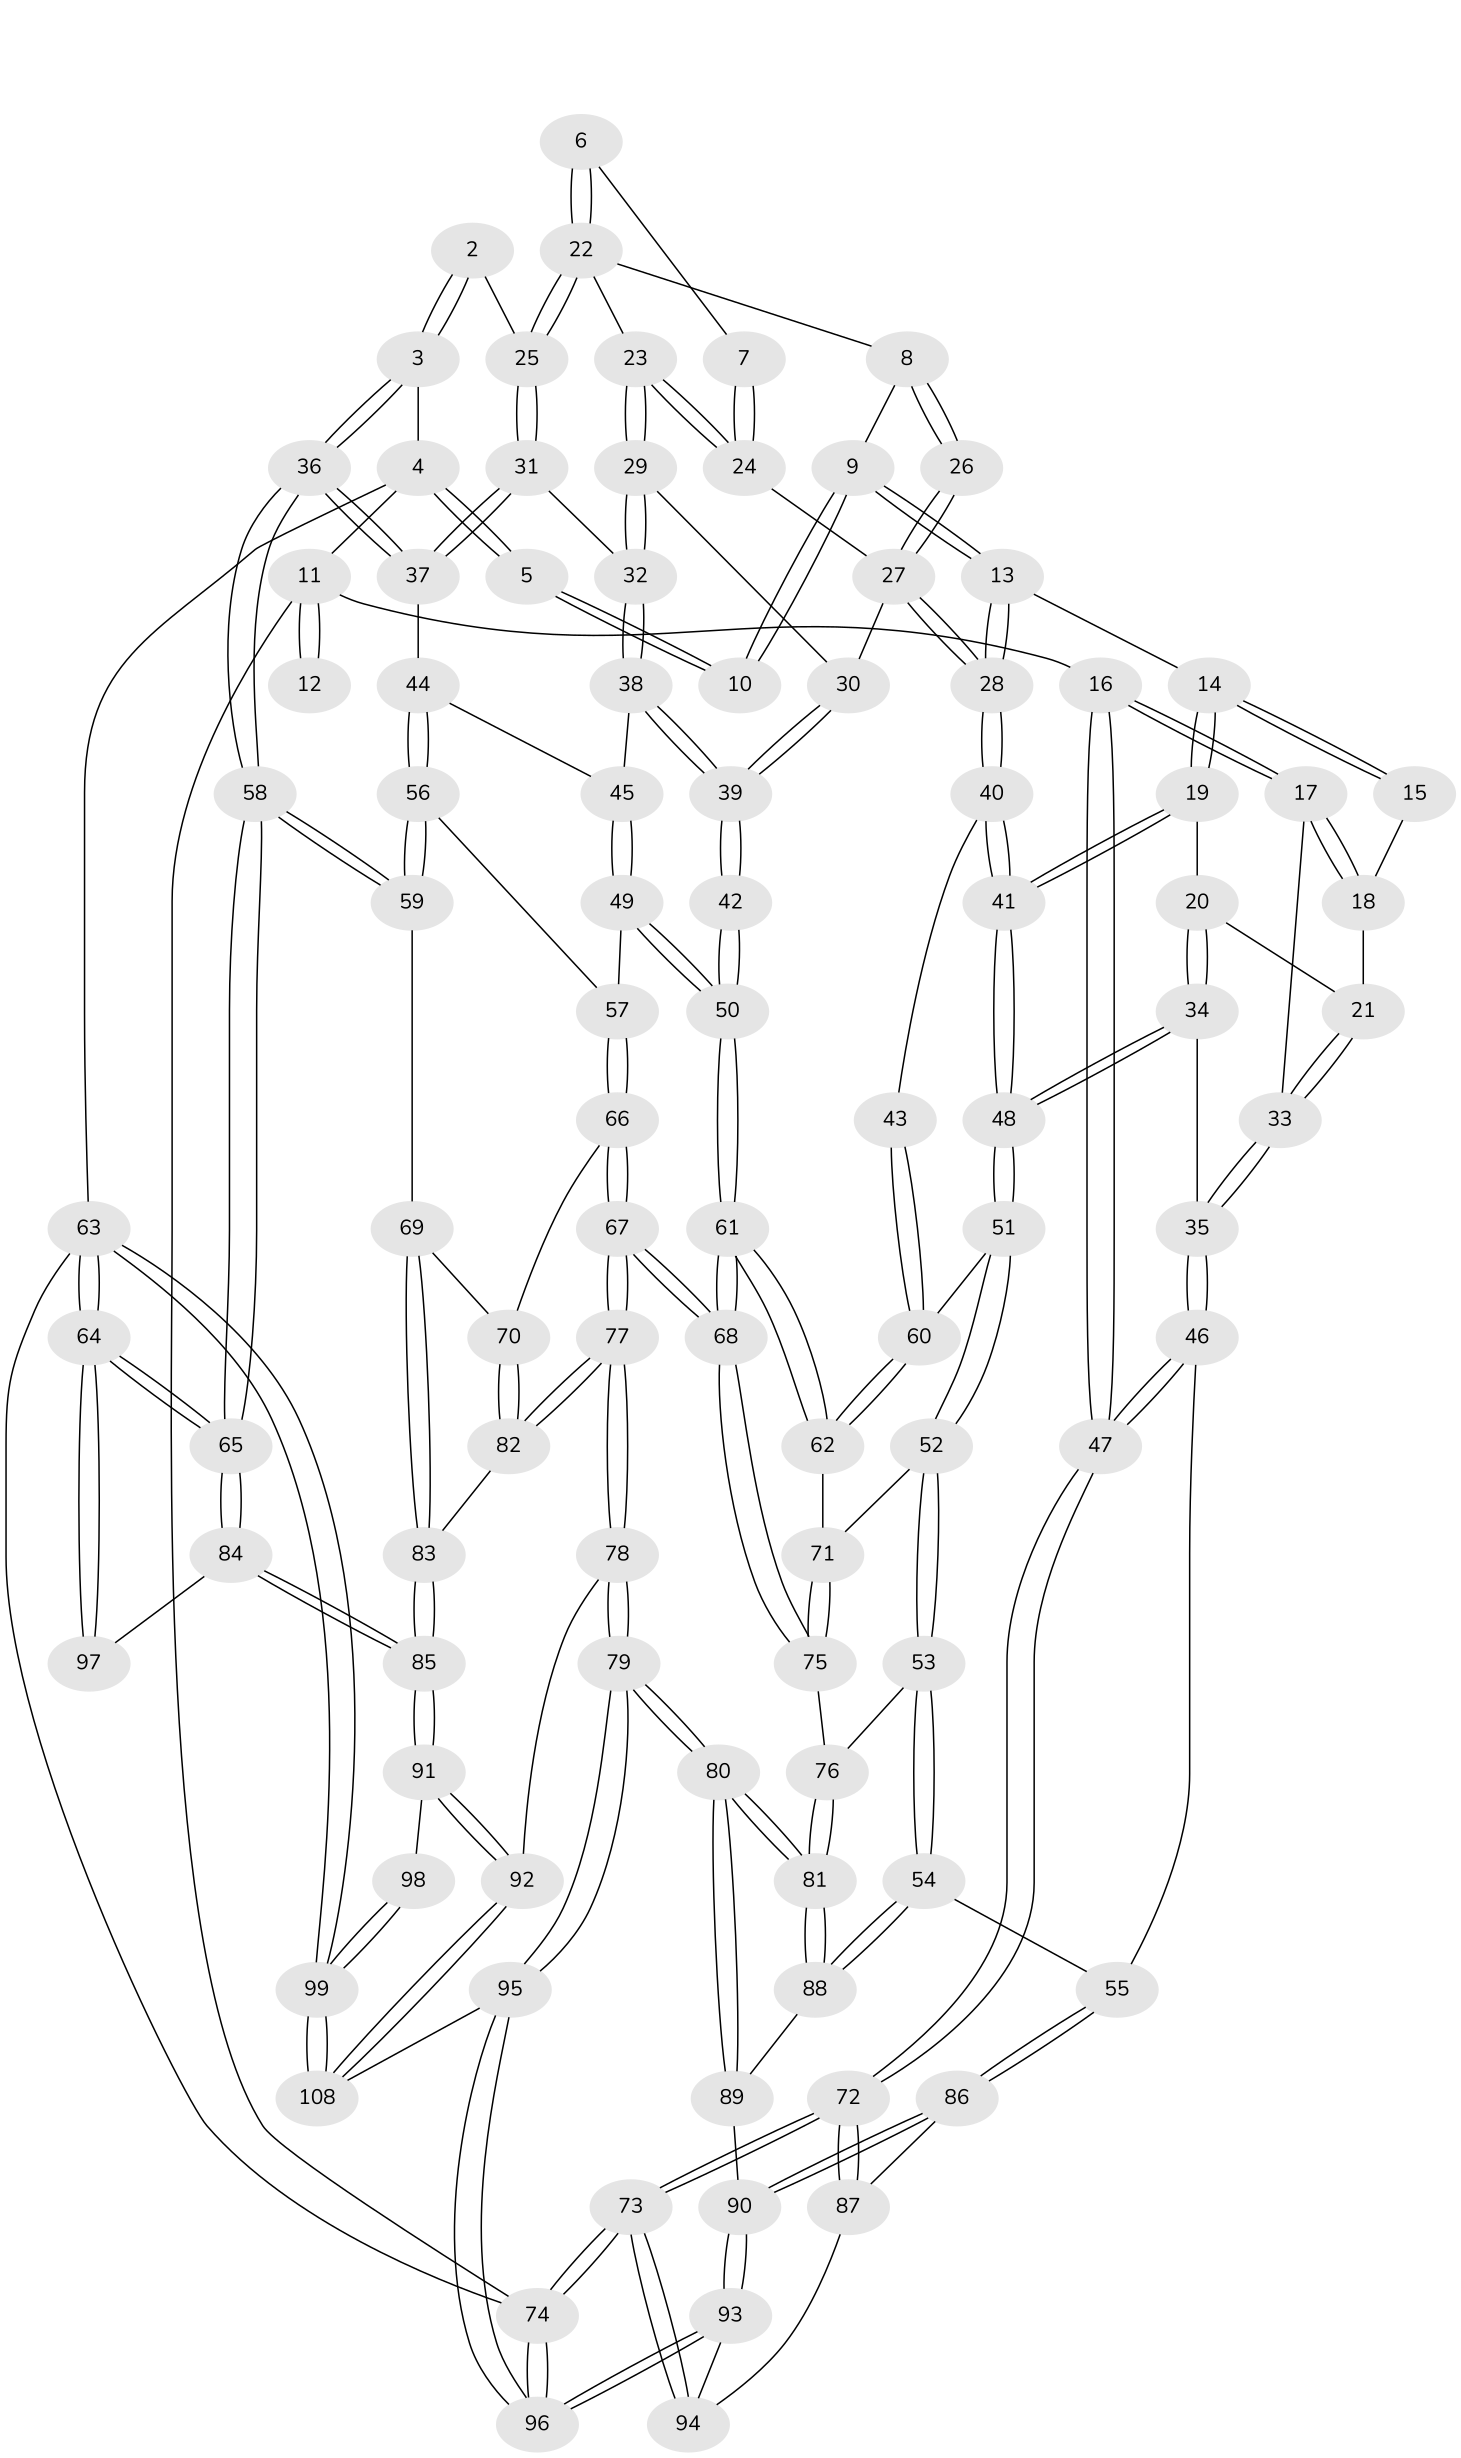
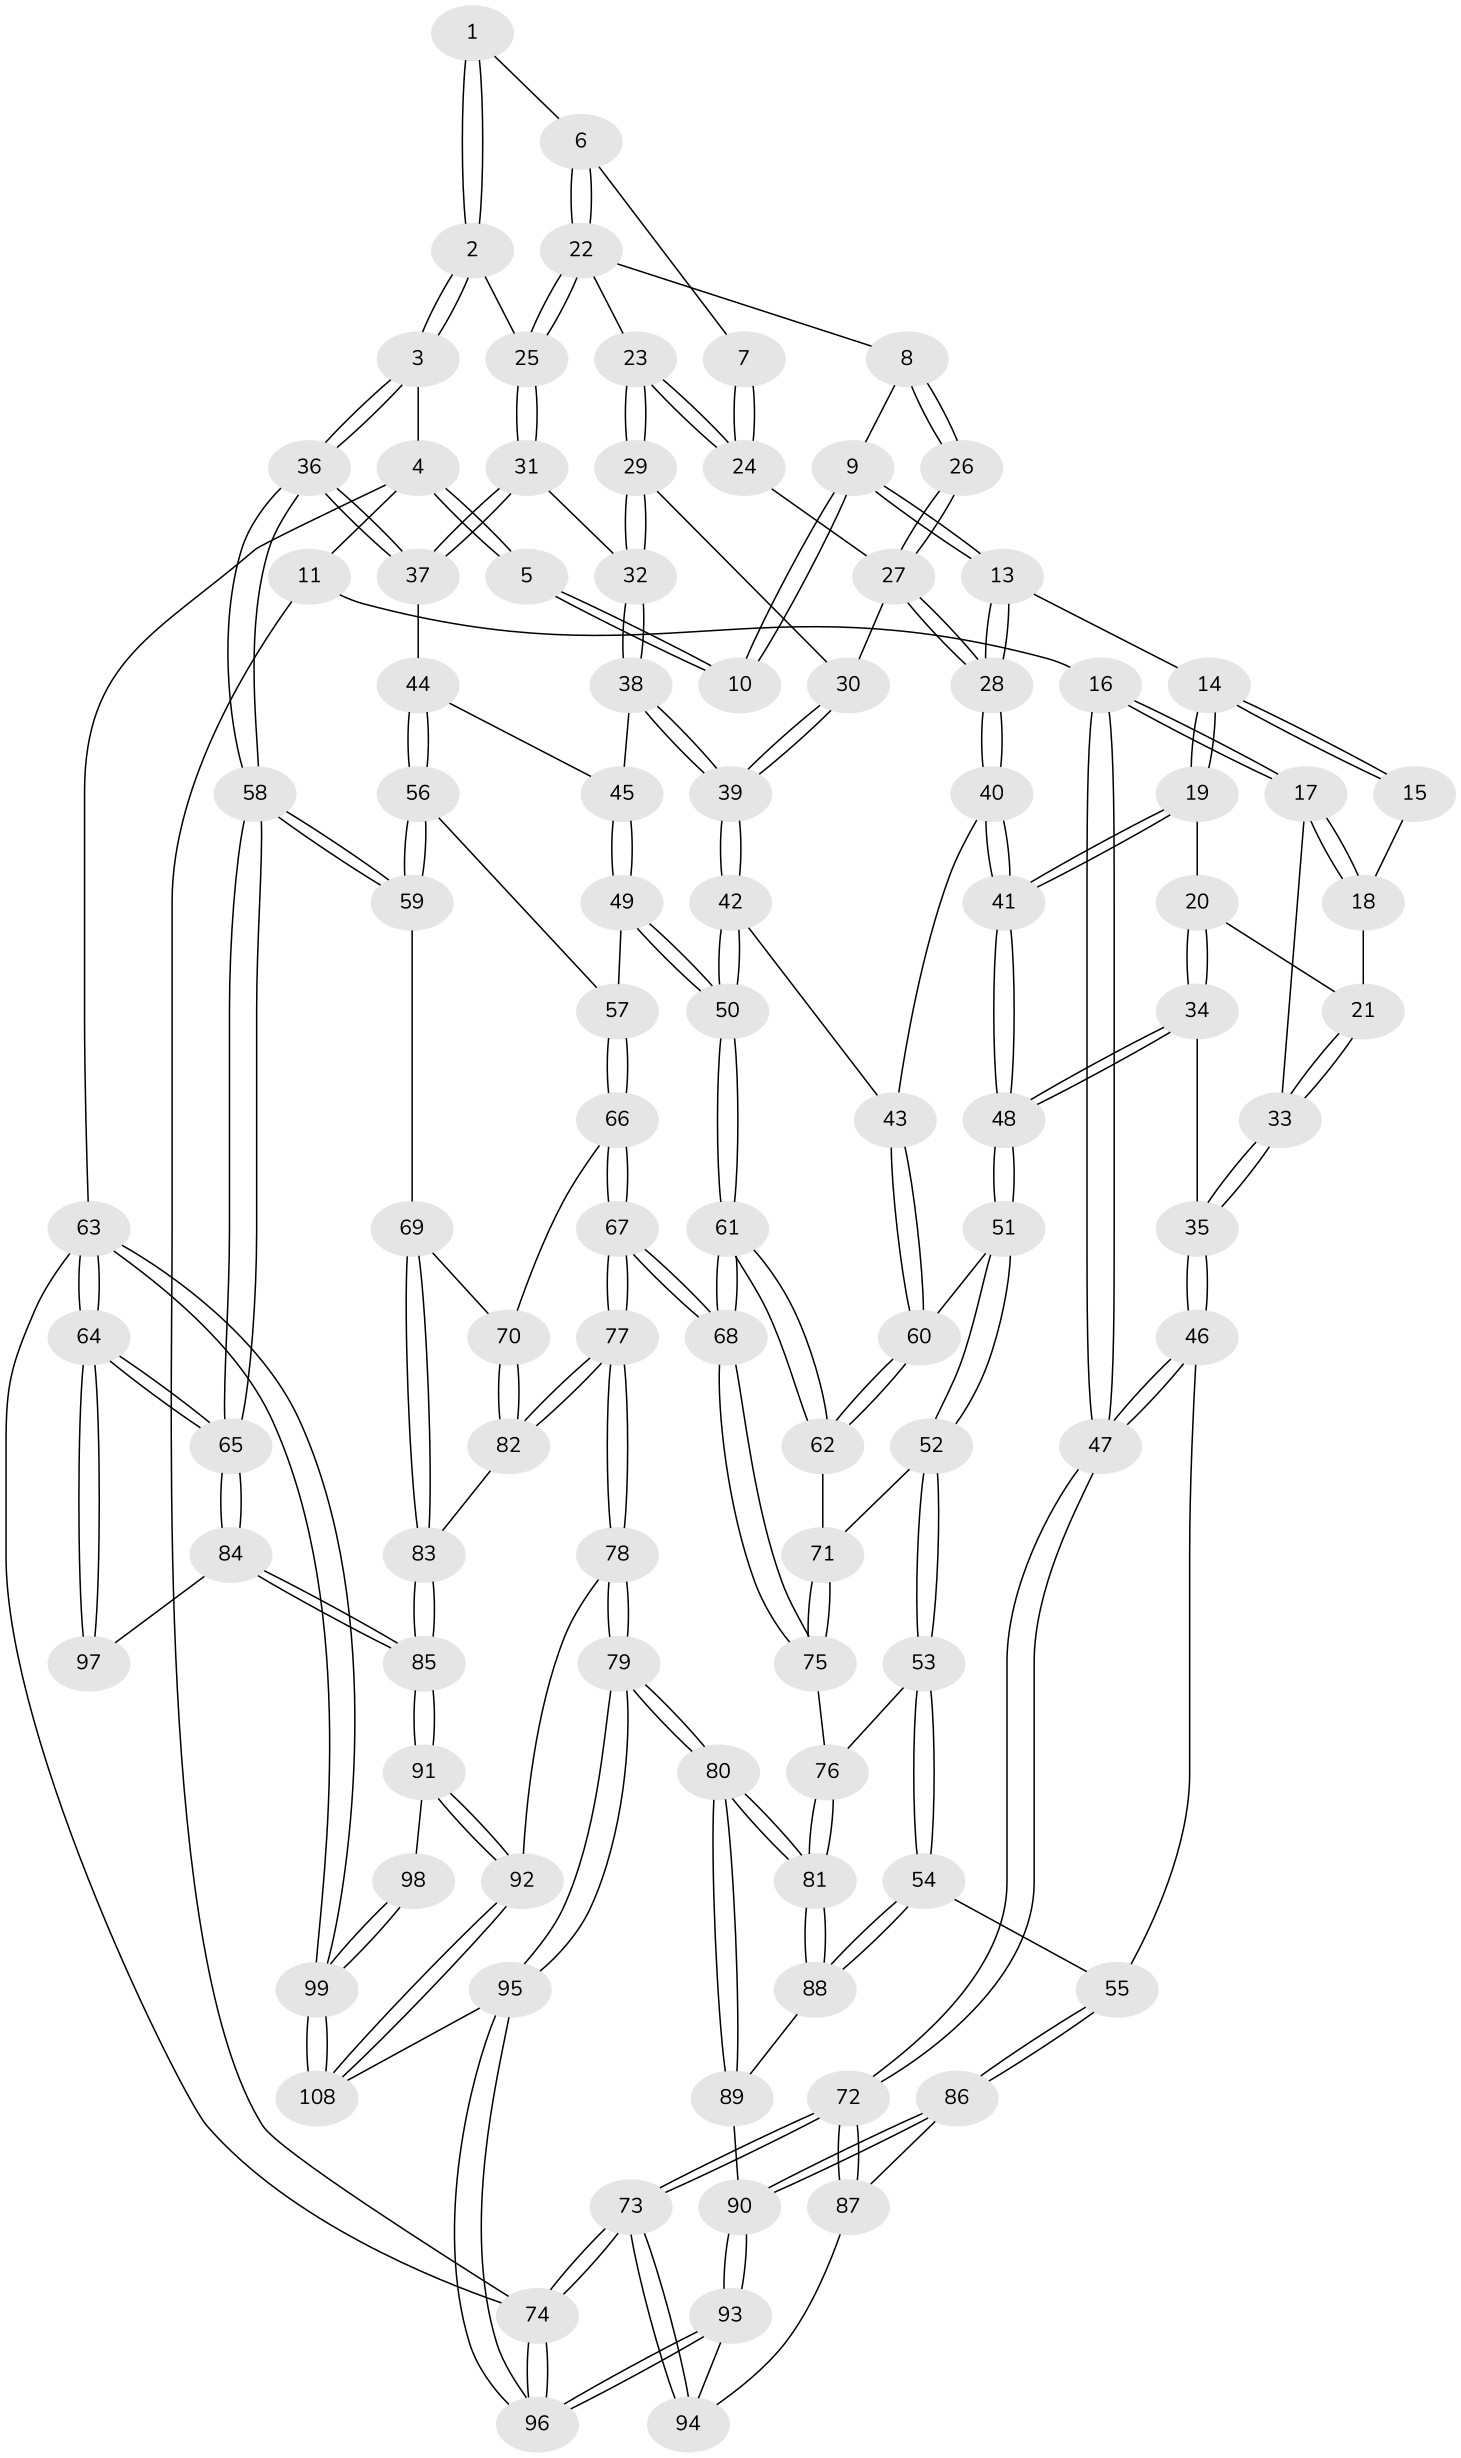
  graph {
    fontname=Nunito
    node [color=gray90 fontname=Nunito style=filled]
    edge [fontname=Nunito]
+   1
    2
    6
    3
    25
    7
    22
    4
    36
    31
    5
    11
    63
    37
    58
    10
-   12
    16
    74
    64
    99
    24
    8
    23
    9
    26
    27
    13
    14
    28
    17
    47
    96
    15
    18
    19
    40
    20
    41
    21
    33
    72
    35
    34
    48
    29
    30
    32
    39
    43
    38
    42
    44
    45
    46
    51
    55
    59
    65
    56
    49
    50
    60
    61
    62
    57
    86
    73
    87
    52
    66
    68
    53
    71
    54
    76
    75
    88
    81
    89
    90
    69
    67
    70
    84
    83
    97
    n88 [label=108]
    85
    77
    82
    78
    94
    79
    92
    80
    95
    91
    98
    93
+   1 -- 2
+   1 -- 2
+   1 -- 6
    2 -- 3
    2 -- 3
    2 -- 25
    6 -- 7
    6 -- 22
    6 -- 22
    3 -- 4
    3 -- 36
    3 -- 36
    25 -- 31
    25 -- 31
    7 -- 24
    7 -- 24
    22 -- 25
    22 -- 25
    22 -- 8
    22 -- 23
    4 -- 5
    4 -- 5
    4 -- 11
    4 -- 63
    36 -- 37
    36 -- 37
    36 -- 58
    36 -- 58
    31 -- 37
    31 -- 37
    31 -- 32
    5 -- 10
    5 -- 10
-   11 -- 12
-   11 -- 12
    11 -- 16
    11 -- 74
    63 -- 74
    63 -- 64
    63 -- 64
    63 -- 99
    63 -- 99
    37 -- 44
    58 -- 59
    58 -- 59
    58 -- 65
    58 -- 65
    16 -- 17
    16 -- 17
    16 -- 47
    16 -- 47
    74 -- 96
    74 -- 96
    64 -- 65
    64 -- 65
    64 -- 97
    64 -- 97
    99 -- n88
    99 -- n88
    24 -- 27
    8 -- 9
    8 -- 26
    8 -- 26
    23 -- 24
    23 -- 24
    23 -- 29
    23 -- 29
    9 -- 10
    9 -- 10
    9 -- 13
    9 -- 13
    26 -- 27
    26 -- 27
    27 -- 28
    27 -- 28
    27 -- 30
    13 -- 14
    13 -- 28
    13 -- 28
    14 -- 15
    14 -- 15
    14 -- 19
    14 -- 19
    28 -- 40
    28 -- 40
    17 -- 18
    17 -- 18
    17 -- 33
    47 -- 72
    47 -- 72
    15 -- 18
    18 -- 21
    19 -- 20
    19 -- 41
    19 -- 41
    40 -- 41
    40 -- 41
    40 -- 43
    20 -- 21
    20 -- 34
    20 -- 34
    41 -- 48
    41 -- 48
    21 -- 33
    21 -- 33
    33 -- 35
    33 -- 35
    72 -- 73
    72 -- 73
    72 -- 87
    72 -- 87
    35 -- 46
    35 -- 46
    34 -- 35
    34 -- 48
    34 -- 48
    48 -- 51
    48 -- 51
    29 -- 30
    29 -- 32
    29 -- 32
    30 -- 39
    30 -- 39
    32 -- 38
    32 -- 38
    39 -- 42
    39 -- 42
    43 -- 60
    43 -- 60
    38 -- 39
    38 -- 39
    38 -- 45
+   42 -- 43
    42 -- 50
    42 -- 50
    44 -- 45
    44 -- 56
    44 -- 56
    45 -- 49
    45 -- 49
    46 -- 47
    46 -- 47
    46 -- 55
    51 -- 60
    51 -- 52
    51 -- 52
    55 -- 86
    55 -- 86
    59 -- 69
    65 -- 84
    65 -- 84
    56 -- 59
    56 -- 59
    56 -- 57
    49 -- 50
    49 -- 50
    49 -- 57
    50 -- 61
    50 -- 61
    60 -- 62
    60 -- 62
    61 -- 62
    61 -- 62
    61 -- 68
    61 -- 68
    62 -- 71
    57 -- 66
    57 -- 66
    86 -- 87
    86 -- 90
    86 -- 90
    73 -- 74
    73 -- 74
    73 -- 94
    73 -- 94
    87 -- 94
    52 -- 53
    52 -- 53
    52 -- 71
    66 -- 67
    66 -- 67
    66 -- 70
    68 -- 75
    68 -- 75
    53 -- 54
    53 -- 54
    53 -- 76
    71 -- 75
    71 -- 75
    54 -- 55
    54 -- 88
    54 -- 88
    76 -- 81
    76 -- 81
    75 -- 76
    88 -- 89
    81 -- 88
    81 -- 88
    89 -- 90
    90 -- 93
    90 -- 93
    69 -- 70
    69 -- 83
    69 -- 83
    67 -- 68
    67 -- 68
    67 -- 77
    67 -- 77
    70 -- 82
    70 -- 82
    84 -- 97
    84 -- 85
    84 -- 85
    83 -- 85
    83 -- 85
    85 -- 91
    85 -- 91
    77 -- 82
    77 -- 82
    77 -- 78
    77 -- 78
    82 -- 83
    78 -- 79
    78 -- 79
    78 -- 92
    79 -- 80
    79 -- 80
    79 -- 95
    79 -- 95
    92 -- n88
    92 -- n88
    80 -- 81
    80 -- 81
    80 -- 89
    80 -- 89
    95 -- 96
    95 -- 96
    95 -- n88
    91 -- 92
    91 -- 92
    91 -- 98
    98 -- 99
    98 -- 99
    93 -- 96
    93 -- 96
    93 -- 94
  }
